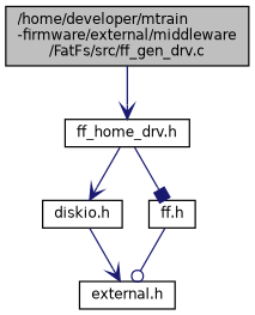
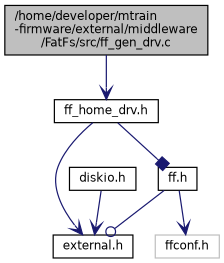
  digraph {
    node [color=black fillcolor=white fontname=Helvetica fontsize=10 shape=record style=filled]
    edge [arrowhead=vee color=midnightblue fontname=Helvetica fontsize=10 labelfontname=Helvetica labelfontsize=10 style=solid]
    n1 [fillcolor=grey75 fontcolor=black height=0.2 label="/home/developer/mtrain\l-firmware/external/middleware\l/FatFs/src/ff_gen_drv.c" width=0.4]
    n2 [height=0.2 label="ff_home_drv.h" width=0.4]
    n3 [height=0.2 label="diskio.h" width=0.4]
    n4 [height=0.2 label="ff.h" width=0.4]
    n5 [height=0.2 label="external.h" width=0.4]
+   n6 [color=grey75 height=0.2 label="ffconf.h" width=0.4]
    n1 -> n2
-   n2 -> n3
+   n2 -> n5
    n2 -> n4 [arrowhead=box]
    n3 -> n5
    n4 -> n5 [arrowhead=odot]
+   n4 -> n6
  }
